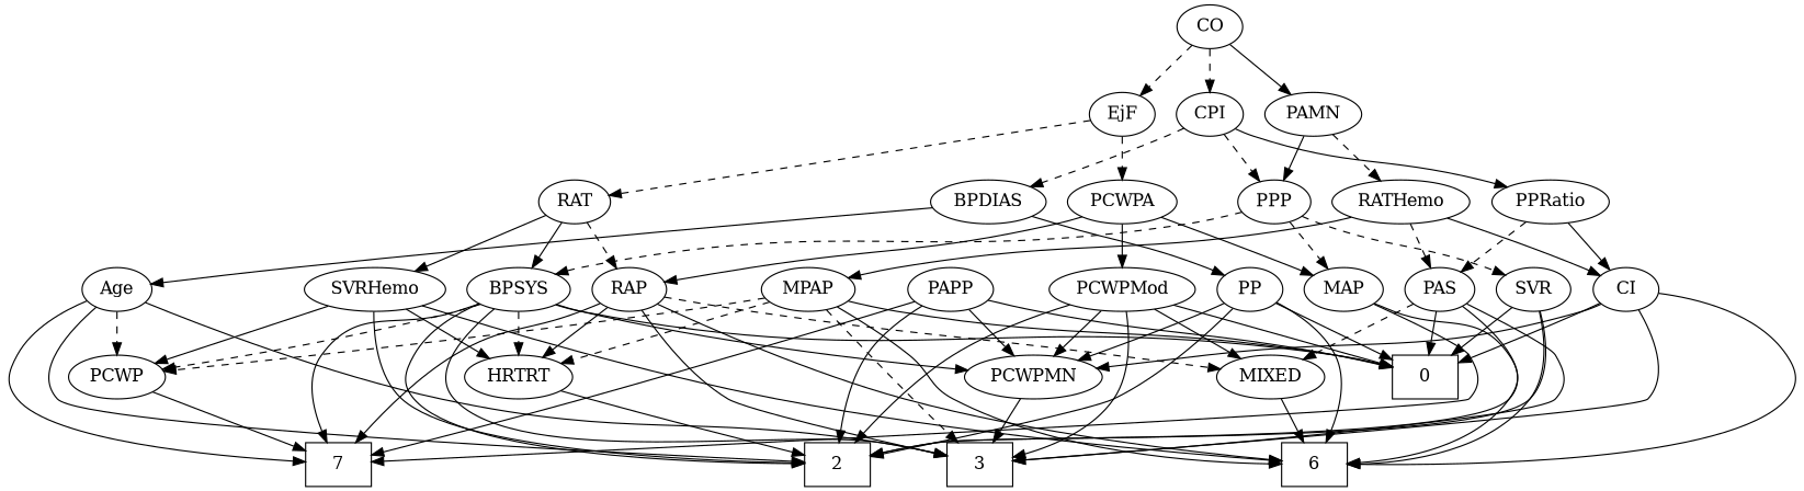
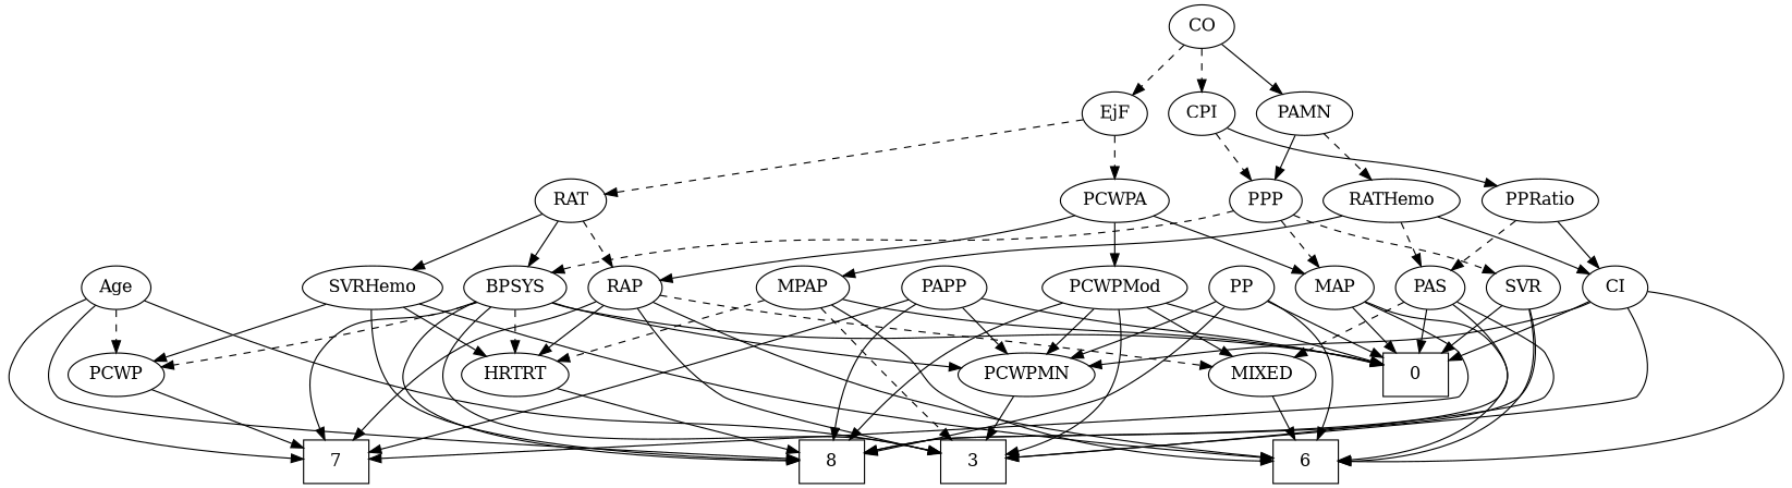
  strict digraph {
    edge [style=solid]
    n1 [height=0.5 label=6 shape=box width=0.75]
-   2 [height=0.5 shape=box width=0.75]
+   2 [height=0.5 shape=box width=0.75 label=8]
    3 [height=0.5 shape=box width=0.75]
    n4 [height=0.5 label=7 shape=box width=0.75]
    n5 [height=0.5 label=0 shape=box width=0.75]
    Age [height=0.5 width=0.75]
    PCWP [height=0.5 width=0.97491]
    PCWPMN [height=0.5 width=1.3902]
    EjF [height=0.5 width=0.75]
    RAT [height=0.5 width=0.75827]
    PCWPA [height=0.5 width=1.1555]
    RAP [height=0.5 width=0.77632]
    BPSYS [height=0.5 width=1.0471]
    SVRHemo [height=0.5 width=1.3902]
    PCWPMod [height=0.5 width=1.4443]
    MAP [height=0.5 width=0.84854]
    MPAP [height=0.5 width=0.97491]
    HRTRT [height=0.5 width=1.1013]
    PAPP [height=0.5 width=0.88464]
    MIXED [height=0.5 width=1.1193]
    CO [height=0.5 width=0.75]
    PAMN [height=0.5 width=1.011]
    CPI [height=0.5 width=0.75]
    RATHemo [height=0.5 width=1.3721]
    PPP [height=0.5 width=0.75]
-   BPDIAS [height=0.5 width=1.1735]
    PPRatio [height=0.5 width=1.1013]
    PAS [height=0.5 width=0.75]
    CI [height=0.5 width=0.75]
    SVR [height=0.5 width=0.77632]
    PP [height=0.5 width=0.75]
    Age -> 2
    Age -> 3
    Age -> n4
    Age -> PCWP [style=dashed]
    PCWP -> n4
    PCWPMN -> 3
    EjF -> RAT [style=dashed]
    EjF -> PCWPA [style=dashed]
    RAT -> RAP [style=dashed]
    RAT -> BPSYS
    RAT -> SVRHemo
    PCWPA -> RAP
    PCWPA -> PCWPMod
    PCWPA -> MAP
    RAP -> n1
    RAP -> 3
    RAP -> n4
    RAP -> HRTRT
    RAP -> MIXED [style=dashed]
    BPSYS -> 2
    BPSYS -> 3
    BPSYS -> n4
    BPSYS -> n5
    BPSYS -> PCWP [style=dashed]
    BPSYS -> PCWPMN
    BPSYS -> HRTRT [style=dashed]
    SVRHemo -> n1
    SVRHemo -> 2
    SVRHemo -> PCWP
    SVRHemo -> HRTRT
    PCWPMod -> 2
    PCWPMod -> 3
    PCWPMod -> n5
    PCWPMod -> PCWPMN
    PCWPMod -> MIXED
    MAP -> n1
    MAP -> n4
+   MAP -> n5
    MPAP -> n1
    MPAP -> 3 [style=dashed]
    MPAP -> n5
-   MPAP -> PCWP [style=dashed]
    MPAP -> HRTRT [style=dashed]
    HRTRT -> 2
    PAPP -> 2
    PAPP -> n4
    PAPP -> n5
    PAPP -> PCWPMN
    MIXED -> n1
    CO -> EjF [style=dashed]
    CO -> PAMN
    CO -> CPI [style=dashed]
    PAMN -> RATHemo [style=dashed]
    PAMN -> PPP
    CPI -> PPP [style=dashed]
-   CPI -> BPDIAS [style=dashed]
    CPI -> PPRatio
    RATHemo -> MPAP
    RATHemo -> PAS [style=dashed]
    RATHemo -> CI
    PPP -> BPSYS [style=dashed]
    PPP -> MAP [style=dashed]
    PPP -> SVR [style=dashed]
-   BPDIAS -> Age
-   BPDIAS -> PP
    PPRatio -> PAS [style=dashed]
    PPRatio -> CI
    PAS -> 2
    PAS -> 3
    PAS -> n5
    PAS -> MIXED [style=dashed]
    CI -> n1
    CI -> 3
    CI -> n5
    CI -> PCWPMN
    SVR -> n1
    SVR -> 2
    SVR -> n5
    PP -> n1
    PP -> 2
    PP -> n5
    PP -> PCWPMN
  }
